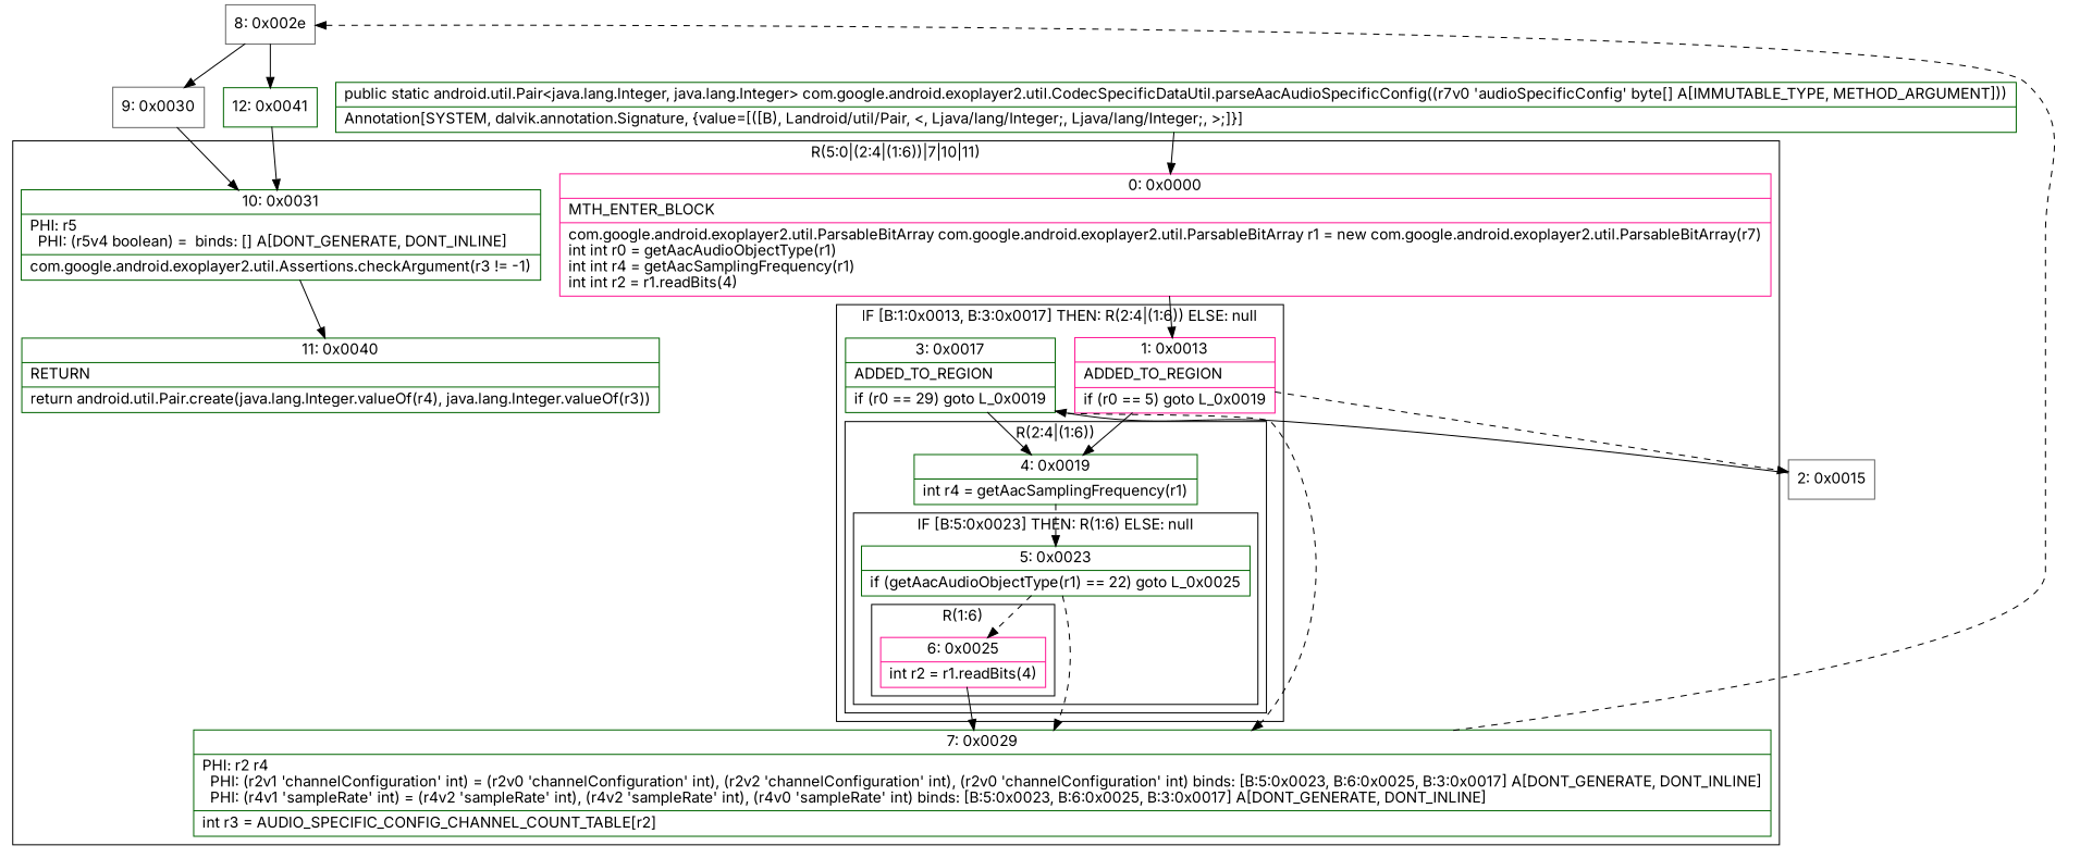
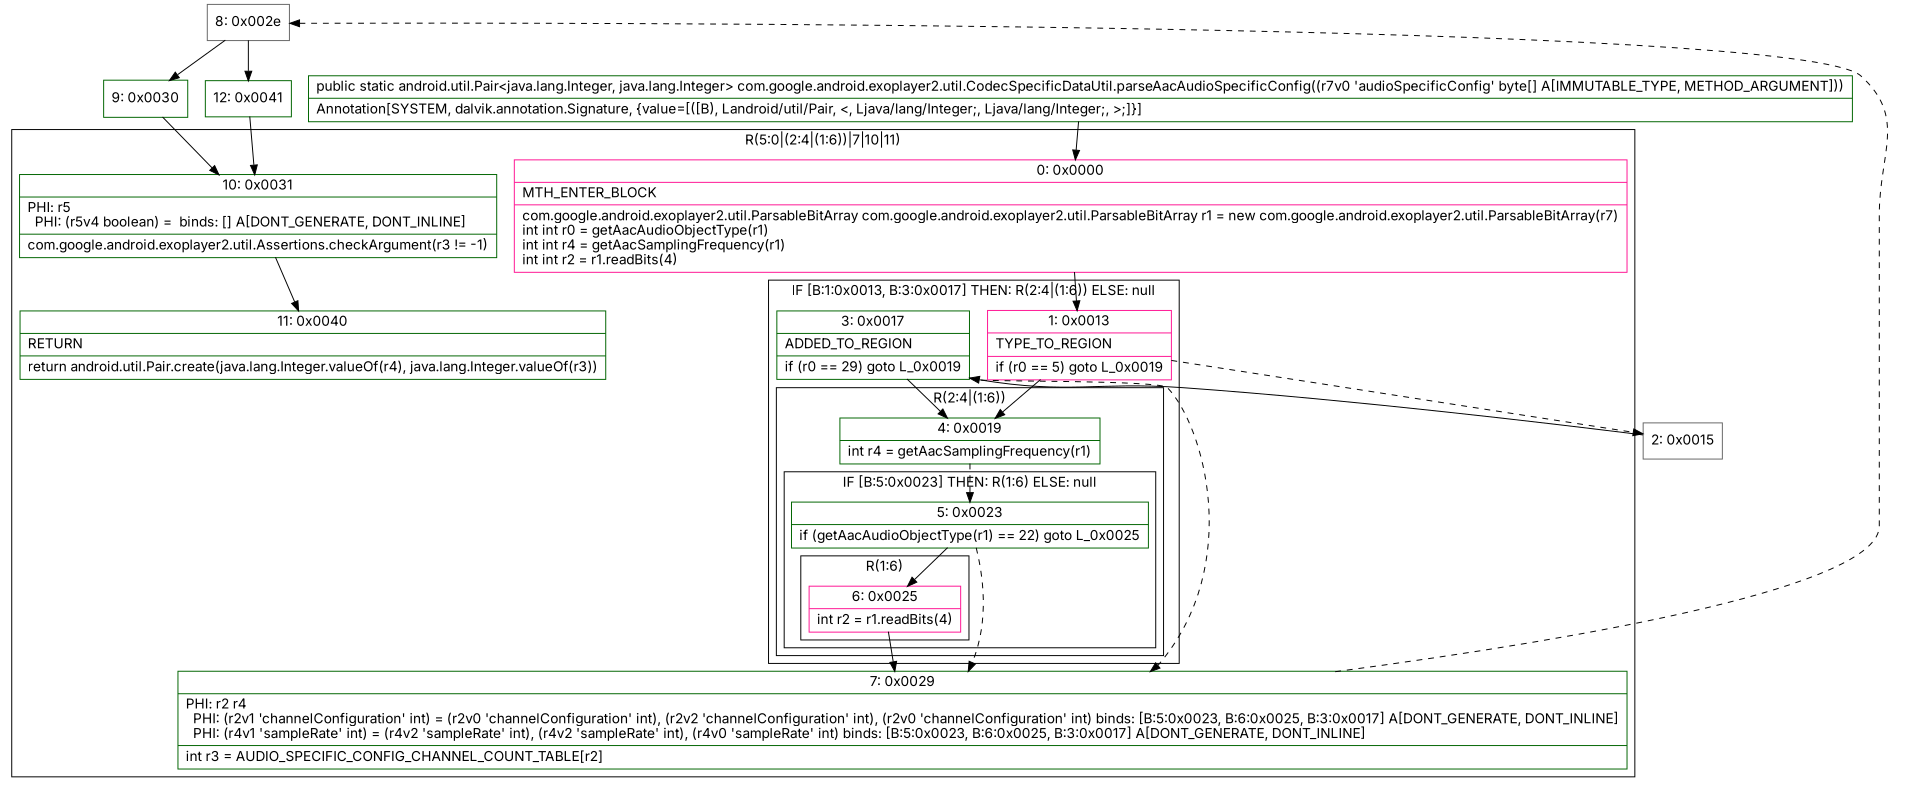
  digraph {
    fontname=Inter
    node [color=darkgreen fontname=Inter shape=record]
    edge [fontname=Inter]
    n1 [color=deeppink label="{6\:\ 0x0025|int r2 = r1.readBits(4)\l}"]
    n2 [label="{5\:\ 0x0023|if (getAacAudioObjectType(r1) == 22) goto L_0x0025\l}"]
    n3 [label="{4\:\ 0x0019|int r4 = getAacSamplingFrequency(r1)\l}"]
-   n4 [color=deeppink label="{1\:\ 0x0013|ADDED_TO_REGION\l|if (r0 == 5) goto L_0x0019\l}"]
+   n4 [color=deeppink label="{1\:\ 0x0013|TYPE_TO_REGION\l|if (r0 == 5) goto L_0x0019\l}"]
    n5 [label="{3\:\ 0x0017|ADDED_TO_REGION\l|if (r0 == 29) goto L_0x0019\l}"]
    n6 [color=deeppink label="{0\:\ 0x0000|MTH_ENTER_BLOCK\l|com.google.android.exoplayer2.util.ParsableBitArray com.google.android.exoplayer2.util.ParsableBitArray r1 = new com.google.android.exoplayer2.util.ParsableBitArray(r7)\lint int r0 = getAacAudioObjectType(r1)\lint int r4 = getAacSamplingFrequency(r1)\lint int r2 = r1.readBits(4)\l}"]
    n7 [label="{7\:\ 0x0029|PHI: r2 r4 \l  PHI: (r2v1 'channelConfiguration' int) = (r2v0 'channelConfiguration' int), (r2v2 'channelConfiguration' int), (r2v0 'channelConfiguration' int) binds: [B:5:0x0023, B:6:0x0025, B:3:0x0017] A[DONT_GENERATE, DONT_INLINE]\l  PHI: (r4v1 'sampleRate' int) = (r4v2 'sampleRate' int), (r4v2 'sampleRate' int), (r4v0 'sampleRate' int) binds: [B:5:0x0023, B:6:0x0025, B:3:0x0017] A[DONT_GENERATE, DONT_INLINE]\l|int r3 = AUDIO_SPECIFIC_CONFIG_CHANNEL_COUNT_TABLE[r2]\l}"]
    n8 [label="{10\:\ 0x0031|PHI: r5 \l  PHI: (r5v4 boolean) =  binds: [] A[DONT_GENERATE, DONT_INLINE]\l|com.google.android.exoplayer2.util.Assertions.checkArgument(r3 != \-1)\l}"]
    n9 [label="{11\:\ 0x0040|RETURN\l|return android.util.Pair.create(java.lang.Integer.valueOf(r4), java.lang.Integer.valueOf(r3))\l}"]
    n10 [color=gray40 label="{2\:\ 0x0015}"]
    n11 [color=gray40 label="{8\:\ 0x002e}"]
-   n12 [color=gray40 label="{9\:\ 0x0030}"]
+   n12 [label="{9\:\ 0x0030}"]
    n13 [label="{12\:\ 0x0041}"]
    n14 [label="{public static android.util.Pair\<java.lang.Integer, java.lang.Integer\> com.google.android.exoplayer2.util.CodecSpecificDataUtil.parseAacAudioSpecificConfig((r7v0 'audioSpecificConfig' byte[] A[IMMUTABLE_TYPE, METHOD_ARGUMENT]))  | Annotation[SYSTEM, dalvik.annotation.Signature, \{value=[([B), Landroid\/util\/Pair, \<, Ljava\/lang\/Integer;, Ljava\/lang\/Integer;, \>;]\}]\l}"]
    subgraph cluster_1 {
      label="R(5:0|(2:4|(1:6))|7|10|11)"
      n6
      n7
      n8
      n9
      subgraph cluster_2 {
        label="IF [B:1:0x0013, B:3:0x0017] THEN: R(2:4|(1:6)) ELSE: null"
        n4
        n5
        subgraph cluster_3 {
          label="R(2:4|(1:6))"
          n3
          subgraph cluster_4 {
            label="IF [B:5:0x0023] THEN: R(1:6) ELSE: null"
            n2
            subgraph cluster_5 {
              label="R(1:6)"
              n1
            }
          }
        }
      }
    }
    n1 -> n7
-   n2 -> n1 [style=dashed]
+   n2 -> n1
    n2 -> n7 [style=dashed]
    n3 -> n2 [style=dashed]
    n4 -> n3
    n4 -> n10 [style=dashed]
    n5 -> n3
    n5 -> n7 [style=dashed]
    n6 -> n4
    n7 -> n11 [style=dashed]
    n8 -> n9
    n10 -> n5
    n11 -> n12
    n11 -> n13
    n12 -> n8
    n13 -> n8
    n14 -> n6
  }
